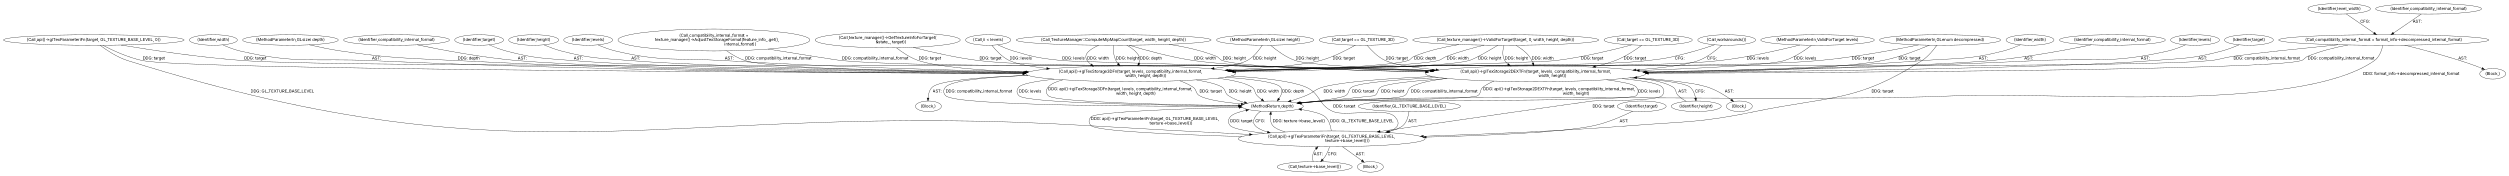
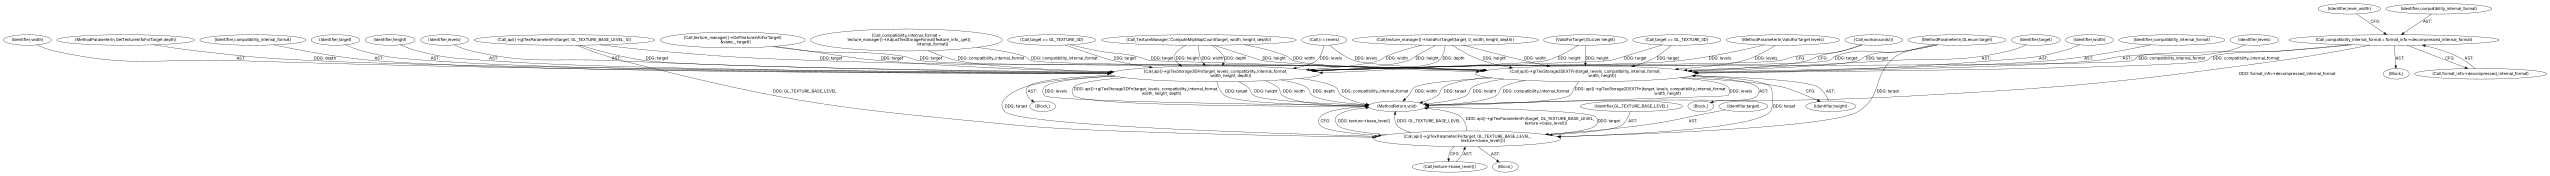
  digraph {
    fontname=Inter
    node [fontname=Inter]
    edge [fontname=Inter]
    n1 [label="(Call,compatibility_internal_format = format_info->decompressed_internal_format)"]
    n2 [label="(Call,api()->glTexStorage2DEXTFn(target, levels, compatibility_internal_format,\n                               width, height))"]
    n3 [label="(Call,api()->glTexStorage3DFn(target, levels, compatibility_internal_format,\n                            width, height, depth))"]
    n4 [label="(Block,)"]
-   n6 [label="(MethodReturn,depth)"]
+   n5 [label="(Call,format_info->decompressed_internal_format)"]
+   n6 [label="(MethodReturn,void)"]
    n7 [label="(Call,api()->glTexParameteriFn(target, GL_TEXTURE_BASE_LEVEL,\n                             texture->base_level()))"]
    n8 [label="(Block,)"]
    n9 [label="(Identifier,height)"]
    n10 [label="(Block,)"]
    n11 [label="(Call,texture->base_level())"]
    n12 [label="(Block,)"]
    n13 [label="(Call,texture_manager()->ValidForTarget(target, 0, width, height, depth))"]
    n14 [label="(Identifier,width)"]
    n15 [label="(Identifier,levels)"]
    n16 [label="(Call,api()->glTexParameteriFn(target, GL_TEXTURE_BASE_LEVEL, 0))"]
    n17 [label="(Call,texture_manager()->GetTextureInfoForTarget(\n      &state_, target))"]
    n18 [label="(Identifier,GL_TEXTURE_BASE_LEVEL)"]
    n19 [label="(Identifier,level_width)"]
    n20 [label="(Call,compatibility_internal_format =\n      texture_manager()->AdjustTexStorageFormat(feature_info_.get(),\n                                                internal_format))"]
    n21 [label="(Call,ii < levels)"]
-   n22 [label="(MethodParameterIn,GLsizei depth)"]
+   n22 [label="(MethodParameterIn,GetTextureInfoForTarget depth)"]
    n23 [label="(Call,workarounds())"]
-   n24 [label="(MethodParameterIn,GLenum decompressed)"]
+   n24 [label="(MethodParameterIn,GLenum target)"]
    n25 [label="(Call,target == GL_TEXTURE_3D)"]
    n26 [label="(Identifier,target)"]
    n27 [label="(Identifier,width)"]
    n28 [label="(Identifier,compatibility_internal_format)"]
    n29 [label="(Identifier,compatibility_internal_format)"]
    n30 [label="(Identifier,target)"]
    n31 [label="(Identifier,target)"]
-   n32 [label="(MethodParameterIn,GLsizei height)"]
+   n32 [label="(ValidForTarget,GLsizei height)"]
    n33 [label="(Call,target == GL_TEXTURE_3D)"]
    n34 [label="(Call,TextureManager::ComputeMipMapCount(target, width, height, depth))"]
    n35 [label="(MethodParameterIn,ValidForTarget levels)"]
    n36 [label="(Identifier,height)"]
    n37 [label="(Identifier,levels)"]
    n38 [label="(Identifier,compatibility_internal_format)"]
    n1 -> n2 [label="DDG: compatibility_internal_format"]
    n1 -> n3 [label="DDG: compatibility_internal_format"]
    n1 -> n4 [label="AST: "]
+   n1 -> n5 [label="CFG: "]
    n1 -> n6 [label="DDG: format_info->decompressed_internal_format"]
    n2 -> n6 [label="DDG: levels"]
    n2 -> n6 [label="DDG: width"]
    n2 -> n6 [label="DDG: target"]
    n2 -> n6 [label="DDG: height"]
    n2 -> n6 [label="DDG: compatibility_internal_format"]
    n2 -> n6 [label="DDG: api()->glTexStorage2DEXTFn(target, levels, compatibility_internal_format,\n                               width, height)"]
    n2 -> n7 [label="DDG: target"]
    n2 -> n8 [label="AST: "]
    n2 -> n9 [label="CFG: "]
    n3 -> n6 [label="DDG: depth"]
    n3 -> n6 [label="DDG: compatibility_internal_format"]
    n3 -> n6 [label="DDG: levels"]
    n3 -> n6 [label="DDG: api()->glTexStorage3DFn(target, levels, compatibility_internal_format,\n                            width, height, depth)"]
    n3 -> n6 [label="DDG: target"]
    n3 -> n6 [label="DDG: height"]
    n3 -> n6 [label="DDG: width"]
    n3 -> n7 [label="DDG: target"]
    n3 -> n10 [label="AST: "]
+   n5 -> n1 [label="AST: "]
    n6 -> n7 [label="CFG: "]
    n7 -> n6 [label="DDG: texture->base_level()"]
    n7 -> n6 [label="DDG: GL_TEXTURE_BASE_LEVEL"]
    n7 -> n6 [label="DDG: api()->glTexParameteriFn(target, GL_TEXTURE_BASE_LEVEL,\n                             texture->base_level())"]
    n7 -> n6 [label="DDG: target"]
    n7 -> n11 [label="CFG: "]
    n7 -> n12 [label="AST: "]
    n9 -> n2 [label="AST: "]
    n11 -> n7 [label="AST: "]
    n13 -> n2 [label="DDG: width"]
    n13 -> n2 [label="DDG: height"]
    n13 -> n3 [label="DDG: width"]
    n13 -> n3 [label="DDG: height"]
    n13 -> n3 [label="DDG: depth"]
    n14 -> n3 [label="AST: "]
    n15 -> n2 [label="AST: "]
    n16 -> n2 [label="DDG: target"]
    n16 -> n3 [label="DDG: target"]
    n16 -> n7 [label="DDG: GL_TEXTURE_BASE_LEVEL"]
    n17 -> n2 [label="DDG: target"]
    n17 -> n3 [label="DDG: target"]
    n18 -> n7 [label="AST: "]
    n19 -> n1 [label="CFG: "]
    n20 -> n2 [label="DDG: compatibility_internal_format"]
    n20 -> n3 [label="DDG: compatibility_internal_format"]
    n21 -> n2 [label="DDG: levels"]
    n21 -> n3 [label="DDG: levels"]
    n22 -> n3 [label="DDG: depth"]
    n23 -> n2 [label="CFG: "]
    n23 -> n3 [label="CFG: "]
    n24 -> n2 [label="DDG: target"]
    n24 -> n3 [label="DDG: target"]
    n24 -> n7 [label="DDG: target"]
    n25 -> n2 [label="DDG: target"]
    n25 -> n3 [label="DDG: target"]
    n26 -> n2 [label="AST: "]
    n27 -> n2 [label="AST: "]
    n28 -> n1 [label="AST: "]
    n29 -> n3 [label="AST: "]
    n30 -> n3 [label="AST: "]
    n31 -> n7 [label="AST: "]
    n32 -> n2 [label="DDG: height"]
    n32 -> n3 [label="DDG: height"]
    n33 -> n2 [label="DDG: target"]
    n33 -> n3 [label="DDG: target"]
    n34 -> n2 [label="DDG: width"]
    n34 -> n2 [label="DDG: height"]
    n34 -> n3 [label="DDG: width"]
    n34 -> n3 [label="DDG: height"]
    n34 -> n3 [label="DDG: depth"]
    n35 -> n2 [label="DDG: levels"]
    n35 -> n3 [label="DDG: levels"]
    n36 -> n3 [label="AST: "]
    n37 -> n3 [label="AST: "]
    n38 -> n2 [label="AST: "]
  }
